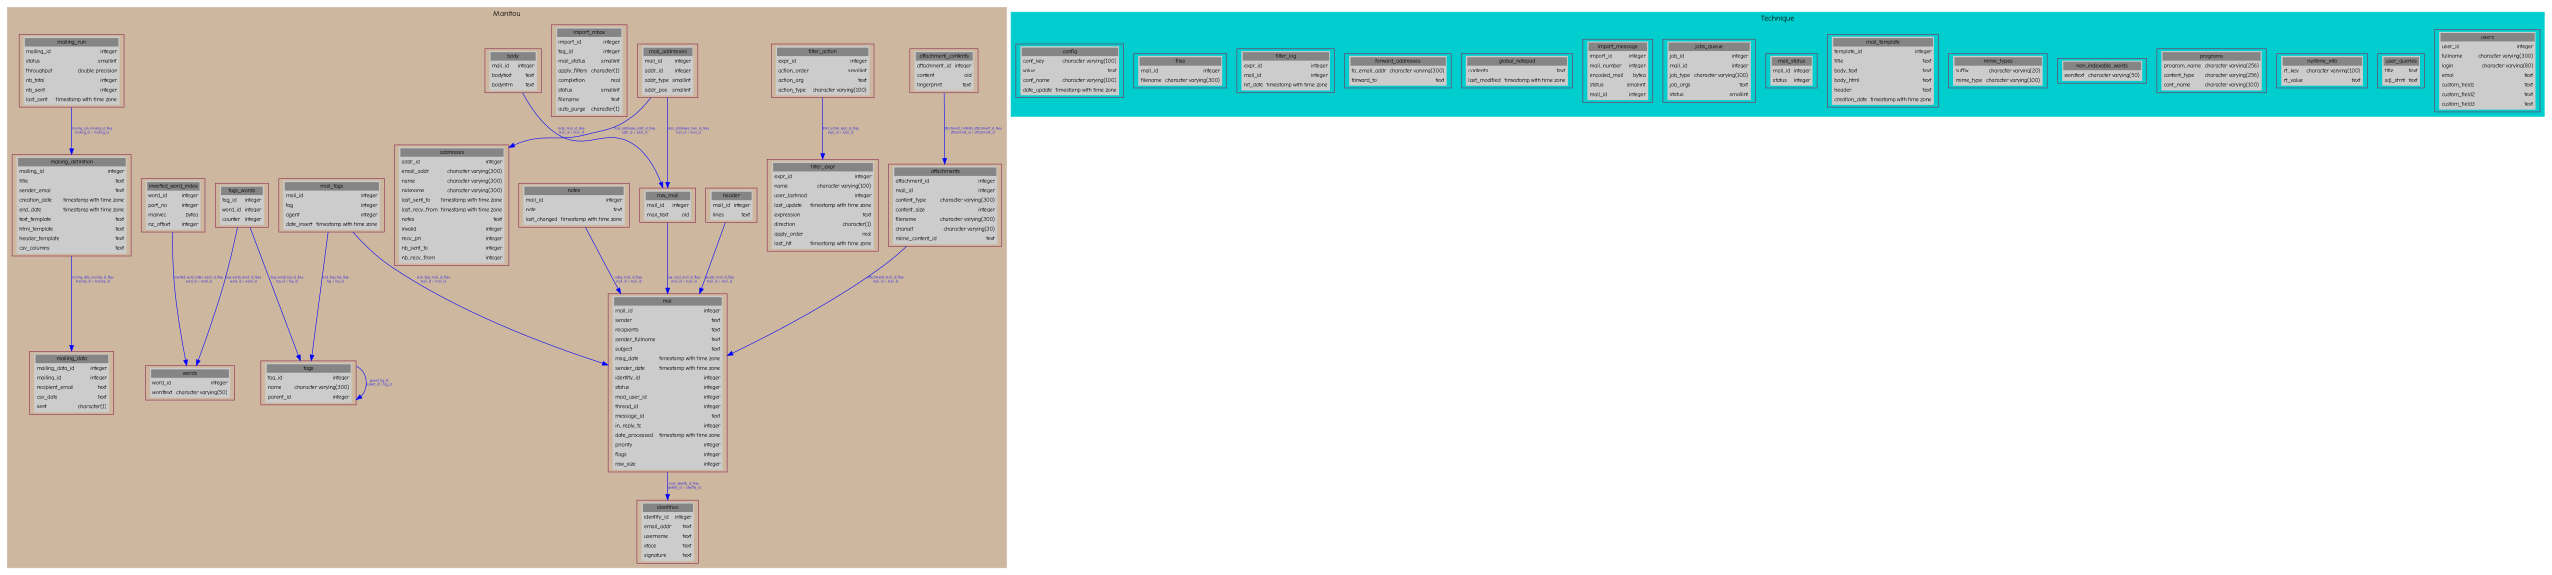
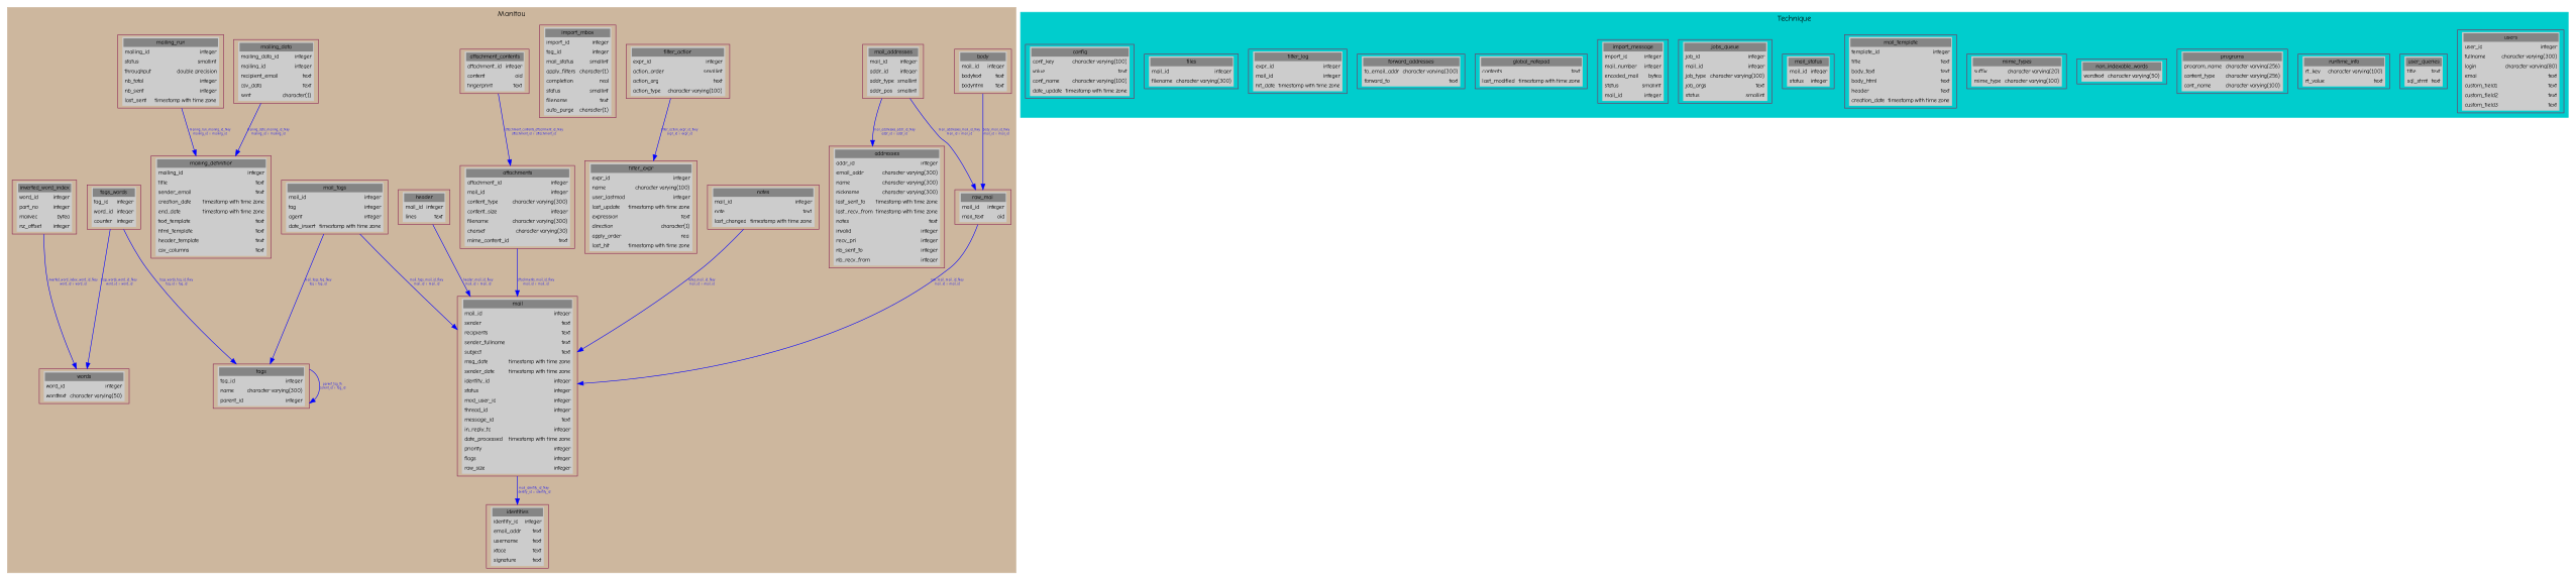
  digraph {
    fontname="Comic Neue"
    node [color=violetred4 fontname="Comic Neue" fontsize=10 peripheries=1 shape=plaintext]
    edge [arrowhead=normal color=blue fontcolor=blue fontname="Comic Neue" fontsize=6 labelcolor=blue]
    n1 [label=<<TABLE BORDER="0" bgcolor="grey80"><TR><TD COLSPAN="2" bgcolor="grey52">addresses</TD></TR><TR><TD align="left">addr_id</TD><TD align="right">integer</TD></TR><TR><TD align="left">email_addr</TD><TD align="right">character varying(300)</TD></TR><TR><TD align="left">name</TD><TD align="right">character varying(300)</TD></TR><TR><TD align="left">nickname</TD><TD align="right">character varying(300)</TD></TR><TR><TD align="left">last_sent_to</TD><TD align="right">timestamp with time zone</TD></TR><TR><TD align="left">last_recv_from</TD><TD align="right">timestamp with time zone</TD></TR><TR><TD align="left">notes</TD><TD align="right">text</TD></TR><TR><TD align="left">invalid</TD><TD align="right">integer</TD></TR><TR><TD align="left">recv_pri</TD><TD align="right">integer</TD></TR><TR><TD align="left">nb_sent_to</TD><TD align="right">integer</TD></TR><TR><TD align="left">nb_recv_from</TD><TD align="right">integer</TD></TR></TABLE>>]
    n2 [label=<<TABLE BORDER="0" bgcolor="grey80"><TR><TD COLSPAN="2" bgcolor="grey52">attachment_contents</TD></TR><TR><TD align="left">attachment_id</TD><TD align="right">integer</TD></TR><TR><TD align="left">content</TD><TD align="right">oid</TD></TR><TR><TD align="left">fingerprint</TD><TD align="right">text</TD></TR></TABLE>>]
    n3 [label=<<TABLE BORDER="0" bgcolor="grey80"><TR><TD COLSPAN="2" bgcolor="grey52">attachments</TD></TR><TR><TD align="left">attachment_id</TD><TD align="right">integer</TD></TR><TR><TD align="left">mail_id</TD><TD align="right">integer</TD></TR><TR><TD align="left">content_type</TD><TD align="right">character varying(300)</TD></TR><TR><TD align="left">content_size</TD><TD align="right">integer</TD></TR><TR><TD align="left">filename</TD><TD align="right">character varying(300)</TD></TR><TR><TD align="left">charset</TD><TD align="right">character varying(30)</TD></TR><TR><TD align="left">mime_content_id</TD><TD align="right">text</TD></TR></TABLE>>]
    n4 [label=<<TABLE BORDER="0" bgcolor="grey80"><TR><TD COLSPAN="2" bgcolor="grey52">body</TD></TR><TR><TD align="left">mail_id</TD><TD align="right">integer</TD></TR><TR><TD align="left">bodytext</TD><TD align="right">text</TD></TR><TR><TD align="left">bodyhtml</TD><TD align="right">text</TD></TR></TABLE>>]
    n5 [label=<<TABLE BORDER="0" bgcolor="grey80"><TR><TD COLSPAN="2" bgcolor="grey52">filter_action</TD></TR><TR><TD align="left">expr_id</TD><TD align="right">integer</TD></TR><TR><TD align="left">action_order</TD><TD align="right">smallint</TD></TR><TR><TD align="left">action_arg</TD><TD align="right">text</TD></TR><TR><TD align="left">action_type</TD><TD align="right">character varying(100)</TD></TR></TABLE>>]
    n6 [label=<<TABLE BORDER="0" bgcolor="grey80"><TR><TD COLSPAN="2" bgcolor="grey52">filter_expr</TD></TR><TR><TD align="left">expr_id</TD><TD align="right">integer</TD></TR><TR><TD align="left">name</TD><TD align="right">character varying(100)</TD></TR><TR><TD align="left">user_lastmod</TD><TD align="right">integer</TD></TR><TR><TD align="left">last_update</TD><TD align="right">timestamp with time zone</TD></TR><TR><TD align="left">expression</TD><TD align="right">text</TD></TR><TR><TD align="left">direction</TD><TD align="right">character(1)</TD></TR><TR><TD align="left">apply_order</TD><TD align="right">real</TD></TR><TR><TD align="left">last_hit</TD><TD align="right">timestamp with time zone</TD></TR></TABLE>>]
    n7 [label=<<TABLE BORDER="0" bgcolor="grey80"><TR><TD COLSPAN="2" bgcolor="grey52">header</TD></TR><TR><TD align="left">mail_id</TD><TD align="right">integer</TD></TR><TR><TD align="left">lines</TD><TD align="right">text</TD></TR></TABLE>>]
    n8 [label=<<TABLE BORDER="0" bgcolor="grey80"><TR><TD COLSPAN="2" bgcolor="grey52">identities</TD></TR><TR><TD align="left">identity_id</TD><TD align="right">integer</TD></TR><TR><TD align="left">email_addr</TD><TD align="right">text</TD></TR><TR><TD align="left">username</TD><TD align="right">text</TD></TR><TR><TD align="left">xface</TD><TD align="right">text</TD></TR><TR><TD align="left">signature</TD><TD align="right">text</TD></TR></TABLE>>]
    n9 [label=<<TABLE BORDER="0" bgcolor="grey80"><TR><TD COLSPAN="2" bgcolor="grey52">import_mbox</TD></TR><TR><TD align="left">import_id</TD><TD align="right">integer</TD></TR><TR><TD align="left">tag_id</TD><TD align="right">integer</TD></TR><TR><TD align="left">mail_status</TD><TD align="right">smallint</TD></TR><TR><TD align="left">apply_filters</TD><TD align="right">character(1)</TD></TR><TR><TD align="left">completion</TD><TD align="right">real</TD></TR><TR><TD align="left">status</TD><TD align="right">smallint</TD></TR><TR><TD align="left">filename</TD><TD align="right">text</TD></TR><TR><TD align="left">auto_purge</TD><TD align="right">character(1)</TD></TR></TABLE>>]
    n10 [label=<<TABLE BORDER="0" bgcolor="grey80"><TR><TD COLSPAN="2" bgcolor="grey52">inverted_word_index</TD></TR><TR><TD align="left">word_id</TD><TD align="right">integer</TD></TR><TR><TD align="left">part_no</TD><TD align="right">integer</TD></TR><TR><TD align="left">mailvec</TD><TD align="right">bytea</TD></TR><TR><TD align="left">nz_offset</TD><TD align="right">integer</TD></TR></TABLE>>]
    n11 [label=<<TABLE BORDER="0" bgcolor="grey80"><TR><TD COLSPAN="2" bgcolor="grey52">mail</TD></TR><TR><TD align="left">mail_id</TD><TD align="right">integer</TD></TR><TR><TD align="left">sender</TD><TD align="right">text</TD></TR><TR><TD align="left">recipients</TD><TD align="right">text</TD></TR><TR><TD align="left">sender_fullname</TD><TD align="right">text</TD></TR><TR><TD align="left">subject</TD><TD align="right">text</TD></TR><TR><TD align="left">msg_date</TD><TD align="right">timestamp with time zone</TD></TR><TR><TD align="left">sender_date</TD><TD align="right">timestamp with time zone</TD></TR><TR><TD align="left">identity_id</TD><TD align="right">integer</TD></TR><TR><TD align="left">status</TD><TD align="right">integer</TD></TR><TR><TD align="left">mod_user_id</TD><TD align="right">integer</TD></TR><TR><TD align="left">thread_id</TD><TD align="right">integer</TD></TR><TR><TD align="left">message_id</TD><TD align="right">text</TD></TR><TR><TD align="left">in_reply_to</TD><TD align="right">integer</TD></TR><TR><TD align="left">date_processed</TD><TD align="right">timestamp with time zone</TD></TR><TR><TD align="left">priority</TD><TD align="right">integer</TD></TR><TR><TD align="left">flags</TD><TD align="right">integer</TD></TR><TR><TD align="left">raw_size</TD><TD align="right">integer</TD></TR></TABLE>>]
    n12 [label=<<TABLE BORDER="0" bgcolor="grey80"><TR><TD COLSPAN="2" bgcolor="grey52">mail_addresses</TD></TR><TR><TD align="left">mail_id</TD><TD align="right">integer</TD></TR><TR><TD align="left">addr_id</TD><TD align="right">integer</TD></TR><TR><TD align="left">addr_type</TD><TD align="right">smallint</TD></TR><TR><TD align="left">addr_pos</TD><TD align="right">smallint</TD></TR></TABLE>>]
    n13 [label=<<TABLE BORDER="0" bgcolor="grey80"><TR><TD COLSPAN="2" bgcolor="grey52">mail_tags</TD></TR><TR><TD align="left">mail_id</TD><TD align="right">integer</TD></TR><TR><TD align="left">tag</TD><TD align="right">integer</TD></TR><TR><TD align="left">agent</TD><TD align="right">integer</TD></TR><TR><TD align="left">date_insert</TD><TD align="right">timestamp with time zone</TD></TR></TABLE>>]
    n14 [label=<<TABLE BORDER="0" bgcolor="grey80"><TR><TD COLSPAN="2" bgcolor="grey52">mailing_data</TD></TR><TR><TD align="left">mailing_data_id</TD><TD align="right">integer</TD></TR><TR><TD align="left">mailing_id</TD><TD align="right">integer</TD></TR><TR><TD align="left">recipient_email</TD><TD align="right">text</TD></TR><TR><TD align="left">csv_data</TD><TD align="right">text</TD></TR><TR><TD align="left">sent</TD><TD align="right">character(1)</TD></TR></TABLE>>]
    n15 [label=<<TABLE BORDER="0" bgcolor="grey80"><TR><TD COLSPAN="2" bgcolor="grey52">mailing_definition</TD></TR><TR><TD align="left">mailing_id</TD><TD align="right">integer</TD></TR><TR><TD align="left">title</TD><TD align="right">text</TD></TR><TR><TD align="left">sender_email</TD><TD align="right">text</TD></TR><TR><TD align="left">creation_date</TD><TD align="right">timestamp with time zone</TD></TR><TR><TD align="left">end_date</TD><TD align="right">timestamp with time zone</TD></TR><TR><TD align="left">text_template</TD><TD align="right">text</TD></TR><TR><TD align="left">html_template</TD><TD align="right">text</TD></TR><TR><TD align="left">header_template</TD><TD align="right">text</TD></TR><TR><TD align="left">csv_columns</TD><TD align="right">text</TD></TR></TABLE>>]
    n16 [label=<<TABLE BORDER="0" bgcolor="grey80"><TR><TD COLSPAN="2" bgcolor="grey52">mailing_run</TD></TR><TR><TD align="left">mailing_id</TD><TD align="right">integer</TD></TR><TR><TD align="left">status</TD><TD align="right">smallint</TD></TR><TR><TD align="left">throughput</TD><TD align="right">double precision</TD></TR><TR><TD align="left">nb_total</TD><TD align="right">integer</TD></TR><TR><TD align="left">nb_sent</TD><TD align="right">integer</TD></TR><TR><TD align="left">last_sent</TD><TD align="right">timestamp with time zone</TD></TR></TABLE>>]
    n17 [label=<<TABLE BORDER="0" bgcolor="grey80"><TR><TD COLSPAN="2" bgcolor="grey52">notes</TD></TR><TR><TD align="left">mail_id</TD><TD align="right">integer</TD></TR><TR><TD align="left">note</TD><TD align="right">text</TD></TR><TR><TD align="left">last_changed</TD><TD align="right">timestamp with time zone</TD></TR></TABLE>>]
    n18 [label=<<TABLE BORDER="0" bgcolor="grey80"><TR><TD COLSPAN="2" bgcolor="grey52">raw_mail</TD></TR><TR><TD align="left">mail_id</TD><TD align="right">integer</TD></TR><TR><TD align="left">mail_text</TD><TD align="right">oid</TD></TR></TABLE>>]
    n19 [label=<<TABLE BORDER="0" bgcolor="grey80"><TR><TD COLSPAN="2" bgcolor="grey52">tags</TD></TR><TR><TD align="left">tag_id</TD><TD align="right">integer</TD></TR><TR><TD align="left">name</TD><TD align="right">character varying(300)</TD></TR><TR><TD align="left">parent_id</TD><TD align="right">integer</TD></TR></TABLE>>]
    n20 [label=<<TABLE BORDER="0" bgcolor="grey80"><TR><TD COLSPAN="2" bgcolor="grey52">tags_words</TD></TR><TR><TD align="left">tag_id</TD><TD align="right">integer</TD></TR><TR><TD align="left">word_id</TD><TD align="right">integer</TD></TR><TR><TD align="left">counter</TD><TD align="right">integer</TD></TR></TABLE>>]
    n21 [label=<<TABLE BORDER="0" bgcolor="grey80"><TR><TD COLSPAN="2" bgcolor="grey52">words</TD></TR><TR><TD align="left">word_id</TD><TD align="right">integer</TD></TR><TR><TD align="left">wordtext</TD><TD align="right">character varying(50)</TD></TR></TABLE>>]
    n22 [label=<<TABLE BORDER="0" bgcolor="grey80"><TR><TD COLSPAN="2" bgcolor="grey52">users</TD></TR><TR><TD align="left">user_id</TD><TD align="right">integer</TD></TR><TR><TD align="left">fullname</TD><TD align="right">character varying(300)</TD></TR><TR><TD align="left">login</TD><TD align="right">character varying(80)</TD></TR><TR><TD align="left">email</TD><TD align="right">text</TD></TR><TR><TD align="left">custom_field1</TD><TD align="right">text</TD></TR><TR><TD align="left">custom_field2</TD><TD align="right">text</TD></TR><TR><TD align="left">custom_field3</TD><TD align="right">text</TD></TR></TABLE>>]
    n23 [label=<<TABLE BORDER="0" bgcolor="grey80"><TR><TD COLSPAN="2" bgcolor="grey52">user_queries</TD></TR><TR><TD align="left">title</TD><TD align="right">text</TD></TR><TR><TD align="left">sql_stmt</TD><TD align="right">text</TD></TR></TABLE>>]
    n24 [label=<<TABLE BORDER="0" bgcolor="grey80"><TR><TD COLSPAN="2" bgcolor="grey52">runtime_info</TD></TR><TR><TD align="left">rt_key</TD><TD align="right">character varying(100)</TD></TR><TR><TD align="left">rt_value</TD><TD align="right">text</TD></TR></TABLE>>]
    n25 [label=<<TABLE BORDER="0" bgcolor="grey80"><TR><TD COLSPAN="2" bgcolor="grey52">programs</TD></TR><TR><TD align="left">program_name</TD><TD align="right">character varying(256)</TD></TR><TR><TD align="left">content_type</TD><TD align="right">character varying(256)</TD></TR><TR><TD align="left">conf_name</TD><TD align="right">character varying(100)</TD></TR></TABLE>>]
    n26 [label=<<TABLE BORDER="0" bgcolor="grey80"><TR><TD COLSPAN="2" bgcolor="grey52">non_indexable_words</TD></TR><TR><TD align="left">wordtext</TD><TD align="right">character varying(50)</TD></TR></TABLE>>]
    n27 [label=<<TABLE BORDER="0" bgcolor="grey80"><TR><TD COLSPAN="2" bgcolor="grey52">mime_types</TD></TR><TR><TD align="left">suffix</TD><TD align="right">character varying(20)</TD></TR><TR><TD align="left">mime_type</TD><TD align="right">character varying(100)</TD></TR></TABLE>>]
    n28 [label=<<TABLE BORDER="0" bgcolor="grey80"><TR><TD COLSPAN="2" bgcolor="grey52">mail_template</TD></TR><TR><TD align="left">template_id</TD><TD align="right">integer</TD></TR><TR><TD align="left">title</TD><TD align="right">text</TD></TR><TR><TD align="left">body_text</TD><TD align="right">text</TD></TR><TR><TD align="left">body_html</TD><TD align="right">text</TD></TR><TR><TD align="left">header</TD><TD align="right">text</TD></TR><TR><TD align="left">creation_date</TD><TD align="right">timestamp with time zone</TD></TR></TABLE>>]
    n29 [label=<<TABLE BORDER="0" bgcolor="grey80"><TR><TD COLSPAN="2" bgcolor="grey52">mail_status</TD></TR><TR><TD align="left">mail_id</TD><TD align="right">integer</TD></TR><TR><TD align="left">status</TD><TD align="right">integer</TD></TR></TABLE>>]
    n30 [label=<<TABLE BORDER="0" bgcolor="grey80"><TR><TD COLSPAN="2" bgcolor="grey52">jobs_queue</TD></TR><TR><TD align="left">job_id</TD><TD align="right">integer</TD></TR><TR><TD align="left">mail_id</TD><TD align="right">integer</TD></TR><TR><TD align="left">job_type</TD><TD align="right">character varying(100)</TD></TR><TR><TD align="left">job_args</TD><TD align="right">text</TD></TR><TR><TD align="left">status</TD><TD align="right">smallint</TD></TR></TABLE>>]
    n31 [label=<<TABLE BORDER="0" bgcolor="grey80"><TR><TD COLSPAN="2" bgcolor="grey52">import_message</TD></TR><TR><TD align="left">import_id</TD><TD align="right">integer</TD></TR><TR><TD align="left">mail_number</TD><TD align="right">integer</TD></TR><TR><TD align="left">encoded_mail</TD><TD align="right">bytea</TD></TR><TR><TD align="left">status</TD><TD align="right">smallint</TD></TR><TR><TD align="left">mail_id</TD><TD align="right">integer</TD></TR></TABLE>>]
    n32 [label=<<TABLE BORDER="0" bgcolor="grey80"><TR><TD COLSPAN="2" bgcolor="grey52">global_notepad</TD></TR><TR><TD align="left">contents</TD><TD align="right">text</TD></TR><TR><TD align="left">last_modified</TD><TD align="right">timestamp with time zone</TD></TR></TABLE>>]
    n33 [label=<<TABLE BORDER="0" bgcolor="grey80"><TR><TD COLSPAN="2" bgcolor="grey52">forward_addresses</TD></TR><TR><TD align="left">to_email_addr</TD><TD align="right">character varying(300)</TD></TR><TR><TD align="left">forward_to</TD><TD align="right">text</TD></TR></TABLE>>]
    n34 [label=<<TABLE BORDER="0" bgcolor="grey80"><TR><TD COLSPAN="2" bgcolor="grey52">filter_log</TD></TR><TR><TD align="left">expr_id</TD><TD align="right">integer</TD></TR><TR><TD align="left">mail_id</TD><TD align="right">integer</TD></TR><TR><TD align="left">hit_date</TD><TD align="right">timestamp with time zone</TD></TR></TABLE>>]
    n35 [label=<<TABLE BORDER="0" bgcolor="grey80"><TR><TD COLSPAN="2" bgcolor="grey52">files</TD></TR><TR><TD align="left">mail_id</TD><TD align="right">integer</TD></TR><TR><TD align="left">filename</TD><TD align="right">character varying(300)</TD></TR></TABLE>>]
    n36 [label=<<TABLE BORDER="0" bgcolor="grey80"><TR><TD COLSPAN="2" bgcolor="grey52">config</TD></TR><TR><TD align="left">conf_key</TD><TD align="right">character varying(100)</TD></TR><TR><TD align="left">value</TD><TD align="right">text</TD></TR><TR><TD align="left">conf_name</TD><TD align="right">character varying(100)</TD></TR><TR><TD align="left">date_update</TD><TD align="right">timestamp with time zone</TD></TR></TABLE>>]
    subgraph cluster_1 {
      color=bisque3
      label=Manitou
      style=filled
      n1
      n2
      n3
      n4
      n5
      n6
      n7
      n8
      n9
      n10
      n11
      n12
      n13
      n14
      n15
      n16
      n17
      n18
      n19
      n20
      n21
    }
    subgraph cluster_2 {
      color=cyan3
      label=Technique
      style=filled
      n22
      n23
      n24
      n25
      n26
      n27
      n28
      n29
      n30
      n31
      n32
      n33
      n34
      n35
      n36
    }
    n2 -> n3 [label="attachment_contents_attachment_id_fkey\nattachment_id = attachment_id"]
    n3 -> n11 [label="attachments_mail_id_fkey\nmail_id = mail_id"]
    n4 -> n18 [label="body_mail_id_fkey\nmail_id = mail_id"]
    n5 -> n6 [label="filter_action_expr_id_fkey\nexpr_id = expr_id"]
    n7 -> n11 [label="header_mail_id_fkey\nmail_id = mail_id"]
    n10 -> n21 [label="inverted_word_index_word_id_fkey\nword_id = word_id"]
    n11 -> n8 [label="mail_identity_id_fkey\nidentity_id = identity_id"]
    n12 -> n1 [label="mail_addresses_addr_id_fkey\naddr_id = addr_id"]
    n12 -> n18 [label="mail_addresses_mail_id_fkey\nmail_id = mail_id"]
    n13 -> n11 [label="mail_tags_mail_id_fkey\nmail_id = mail_id"]
    n13 -> n19 [label="mail_tags_tag_fkey\ntag = tag_id"]
-   n15 -> n14 [label="mailing_data_mailing_id_fkey\nmailing_id = mailing_id"]
+   n14 -> n15 [label="mailing_data_mailing_id_fkey\nmailing_id = mailing_id"]
    n16 -> n15 [label="mailing_run_mailing_id_fkey\nmailing_id = mailing_id"]
    n17 -> n11 [label="notes_mail_id_fkey\nmail_id = mail_id"]
    n18 -> n11 [label="raw_mail_mail_id_fkey\nmail_id = mail_id"]
    n19 -> n19 [label="parent_tag_fk\nparent_id = tag_id"]
    n20 -> n19 [label="tags_words_tag_id_fkey\ntag_id = tag_id"]
    n20 -> n21 [label="tags_words_word_id_fkey\nword_id = word_id"]
  }
